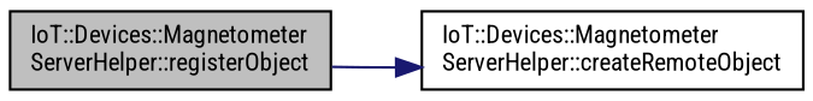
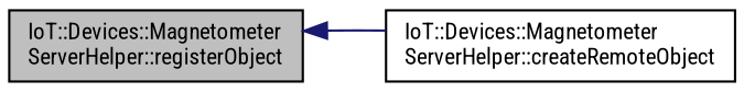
  digraph {
    rankdir=LR
    fontname="Roboto Condensed"
    node [color=black fontname="Roboto Condensed" fontsize=10 shape=record style=filled]
    n1 [fillcolor=grey75 fontcolor=black height=0.2 label="IoT::Devices::Magnetometer\lServerHelper::registerObject" width=0.4]
    n2 [fillcolor=white height=0.2 label="IoT::Devices::Magnetometer\lServerHelper::createRemoteObject" width=0.4]
-   n1 -> n2 [color=midnightblue fontname="Roboto Condensed" fontsize=10 labelfontname=Helvetica labelfontsize=10 style=solid]
+   n2 -> n1 [color=midnightblue fontname="Roboto Condensed" fontsize=10 labelfontname=Helvetica labelfontsize=10 style=solid]
  }
